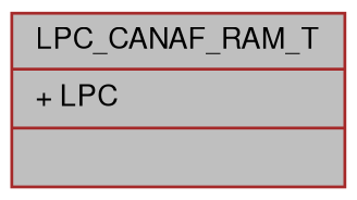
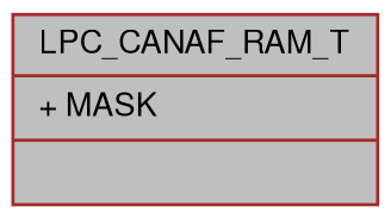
  digraph {
-   n1 [color=brown fillcolor=grey75 fontcolor=black fontname=FreeSans fontsize=10 height=0.2 label="{LPC_CANAF_RAM_T\n|+ LPC\l|}" shape=record style=filled width=0.4]
+   n1 [color=brown fillcolor=grey75 fontcolor=black fontname=FreeSans fontsize=10 height=0.2 label="{LPC_CANAF_RAM_T\n|+ MASK\l|}" shape=record style=filled width=0.4]
  }
